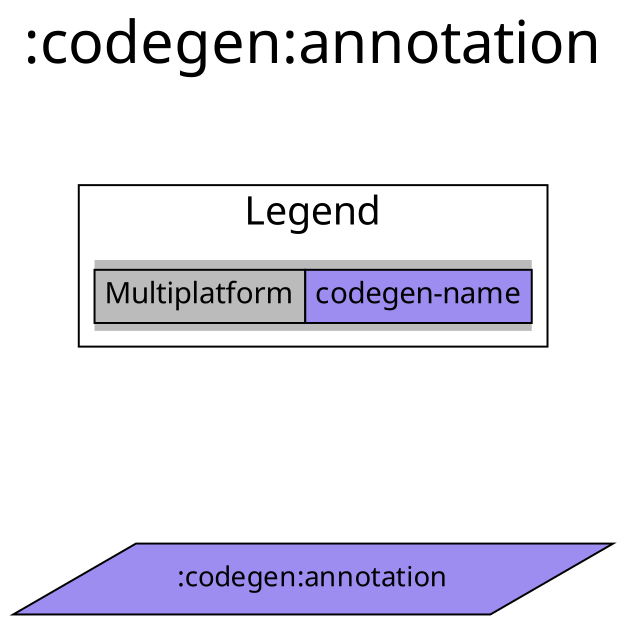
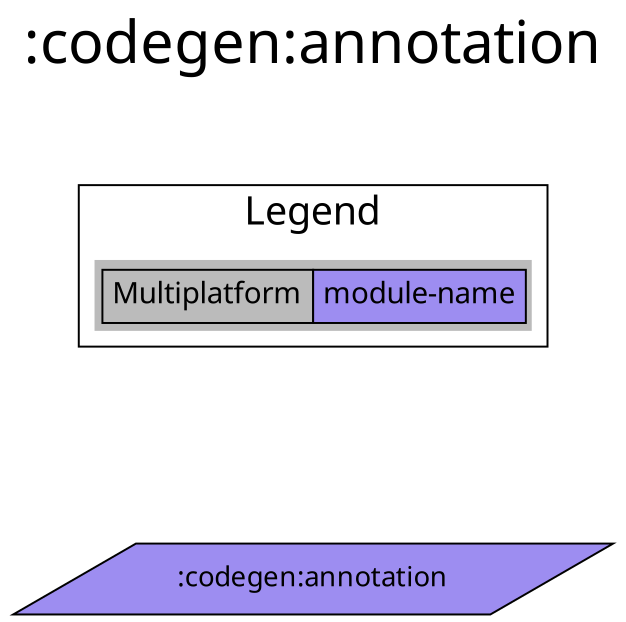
  digraph {
    fontsize=30
    label=":codegen:annotation"
    labelloc=t
    rankdir=TB
    ranksep=1.5
    fontname="Noto Sans"
    node [style=filled fontname="Noto Sans"]
-   n1 [fillcolor="#bbbbbb" fontsize=15 label=< <TABLE BORDER="0" CELLBORDER="1" CELLSPACING="0" CELLPADDING="4"> <TR><TD>Multiplatform</TD><TD BGCOLOR="#9D8DF1">codegen-name</TD></TR> </TABLE> > margin=0 shape=none]
+   n1 [fillcolor="#bbbbbb" fontsize=15 label=< <TABLE BORDER="0" CELLBORDER="1" CELLSPACING="0" CELLPADDING="4"> <TR><TD>Multiplatform</TD><TD BGCOLOR="#9D8DF1">module-name</TD></TR> </TABLE> > margin=0 shape=none]
    ":codegen:annotation" [fillcolor="#9D8DF1" shape=parallelogram color=black]
    subgraph sub_1 {
      rank=same
    }
    subgraph cluster_2 {
      fontsize=20
      label=Legend
      n1
    }
    n1 -> ":codegen:annotation" [dir=forward style=invis fontname="Noto Sans"]
  }
